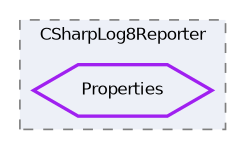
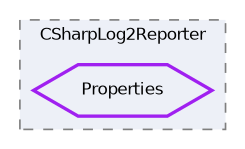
  digraph {
    compound=true
    n1 [color=purple fillcolor="#edf0f7" fontname=Helvetica fontsize=10 height=0.2 label=Properties shape=hexagon style="filled,bold" width=0.4]
    subgraph cluster_1 {
      bgcolor="#edf0f7"
      fontname=Helvetica
      fontsize=10
-     label=CSharpLog8Reporter
+     label=CSharpLog2Reporter
      pencolor=grey50
      style="filled,dashed"
      n1
    }
  }
